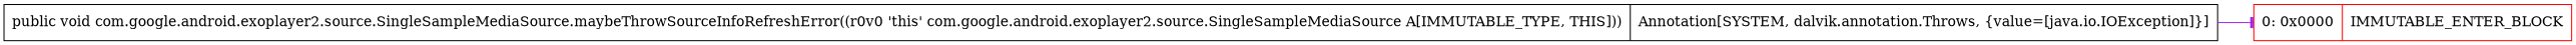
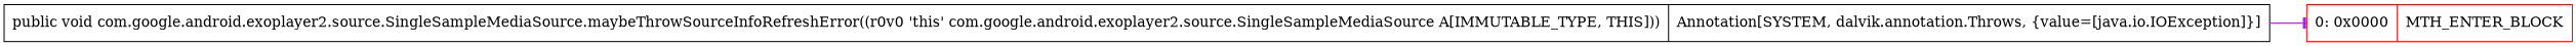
  digraph {
    rankdir=LR
    node [shape=record]
-   n1 [color=red label="{0\:\ 0x0000|IMMUTABLE_ENTER_BLOCK\l}"]
+   n1 [color=red label="{0\:\ 0x0000|MTH_ENTER_BLOCK\l}"]
    n2 [label="{public void com.google.android.exoplayer2.source.SingleSampleMediaSource.maybeThrowSourceInfoRefreshError((r0v0 'this' com.google.android.exoplayer2.source.SingleSampleMediaSource A[IMMUTABLE_TYPE, THIS]))  | Annotation[SYSTEM, dalvik.annotation.Throws, \{value=[java.io.IOException]\}]\l}"]
    subgraph cluster_1 {
      label="R(0)"
    }
    n2 -> n1 [color=purple arrowhead=tee]
  }
